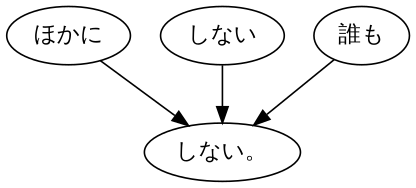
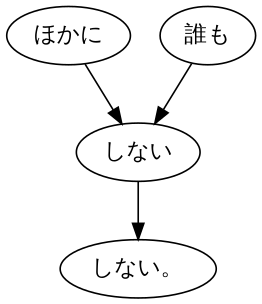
  digraph {
    fontname="Patrick Hand"
    node [fontname="Patrick Hand"]
    edge [fontname="Patrick Hand"]
    n1 [label="ほかに"]
    n2 [label="しない"]
    n3 [label="しない。"]
    n4 [label="誰も"]
-   n1 -> n3
+   n1 -> n2
    n2 -> n3
-   n4 -> n3
+   n4 -> n2
  }
